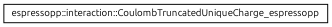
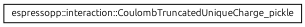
  digraph {
    rankdir=TB
    fontname=Ubuntu
-   n1 [color=black fillcolor=white fontname=Ubuntu fontsize=10 height=0.2 label="espressopp::interaction::CoulombTruncatedUniqueCharge_espressopp" shape=record style=filled width=0.4]
+   n1 [color=black fillcolor=white fontname=Ubuntu fontsize=10 height=0.2 label="espressopp::interaction::CoulombTruncatedUniqueCharge_pickle" shape=record style=filled width=0.4]
  }
